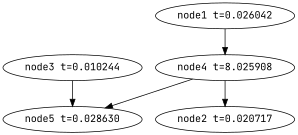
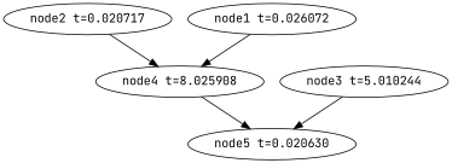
  digraph {
    fontname="JetBrains Mono"
    node [fontname="JetBrains Mono"]
    edge [fontname="JetBrains Mono"]
-   n1 [label="node5 t=0.028630"]
+   n1 [label="node5 t=0.020630"]
    n2 [label="node4 t=8.025908"]
-   n3 [label="node3 t=0.010244"]
+   n3 [label="node3 t=5.010244"]
    n4 [label="node2 t=0.020717"]
-   n5 [label="node1 t=0.026042"]
+   n5 [label="node1 t=0.026072"]
    n2 -> n1
    n3 -> n1
-   n2 -> n4
+   n4 -> n2
    n5 -> n2
  }
